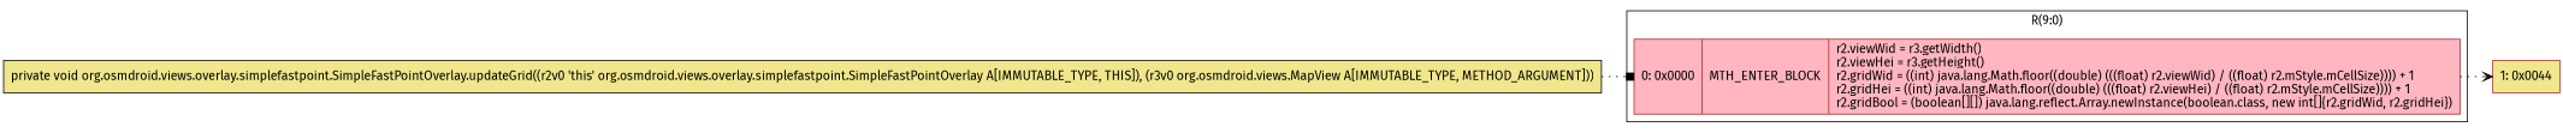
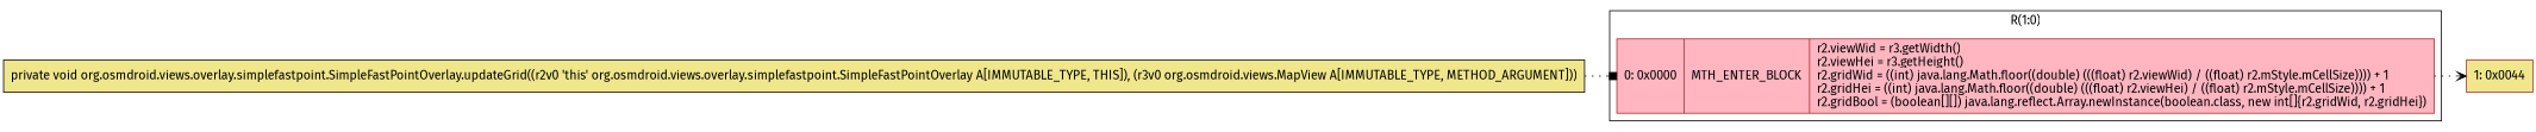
  digraph {
    rankdir=LR
    fontname="Fira Sans"
    node [color=brown shape=record style=filled fillcolor=khaki fontname="Fira Sans"]
    edge [style=dotted fontname="Fira Sans"]
    n1 [label="{0\:\ 0x0000|MTH_ENTER_BLOCK\l|r2.viewWid = r3.getWidth()\lr2.viewHei = r3.getHeight()\lr2.gridWid = ((int) java.lang.Math.floor((double) (((float) r2.viewWid) \/ ((float) r2.mStyle.mCellSize)))) + 1\lr2.gridHei = ((int) java.lang.Math.floor((double) (((float) r2.viewHei) \/ ((float) r2.mStyle.mCellSize)))) + 1\lr2.gridBool = (boolean[][]) java.lang.reflect.Array.newInstance(boolean.class, new int[]\{r2.gridWid, r2.gridHei\})\l}" fillcolor=lightpink]
    n2 [label="{1\:\ 0x0044}"]
    n3 [label="{private void org.osmdroid.views.overlay.simplefastpoint.SimpleFastPointOverlay.updateGrid((r2v0 'this' org.osmdroid.views.overlay.simplefastpoint.SimpleFastPointOverlay A[IMMUTABLE_TYPE, THIS]), (r3v0 org.osmdroid.views.MapView A[IMMUTABLE_TYPE, METHOD_ARGUMENT])) }" color=black]
    subgraph cluster_1 {
-     label="R(9:0)"
+     label="R(1:0)"
      n1
    }
    n1 -> n2 [arrowhead=vee]
    n3 -> n1 [arrowhead=box]
  }
